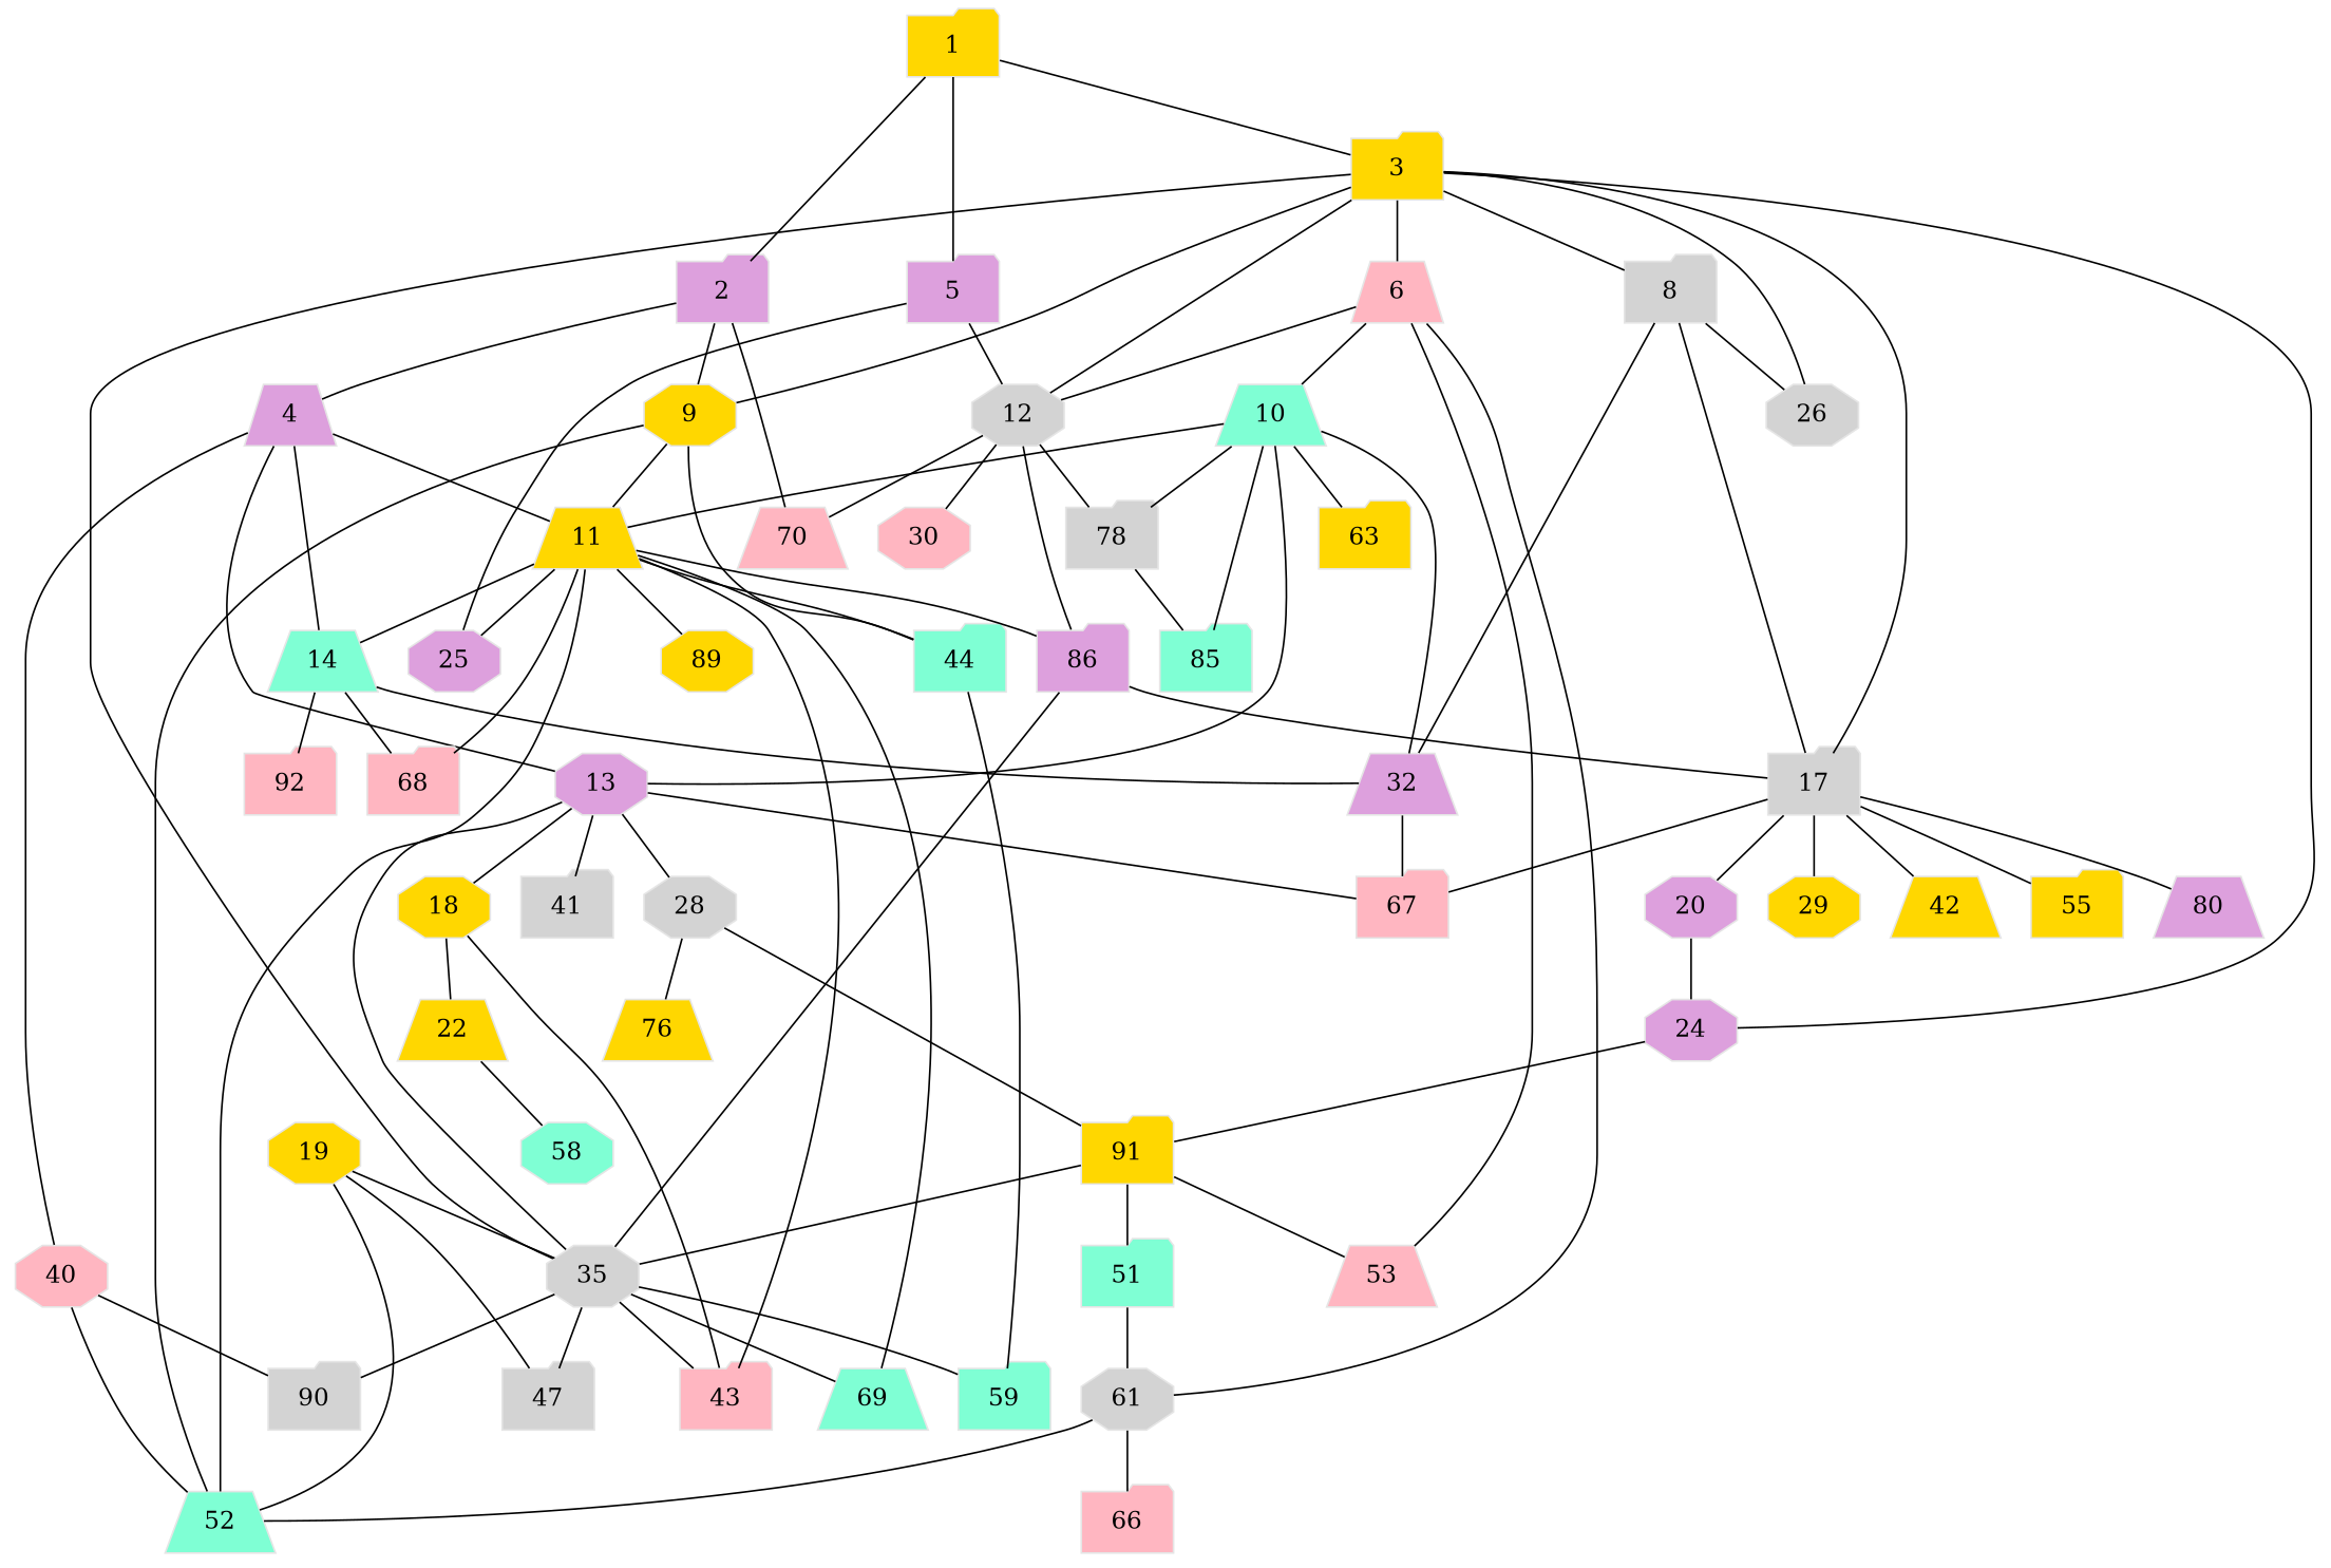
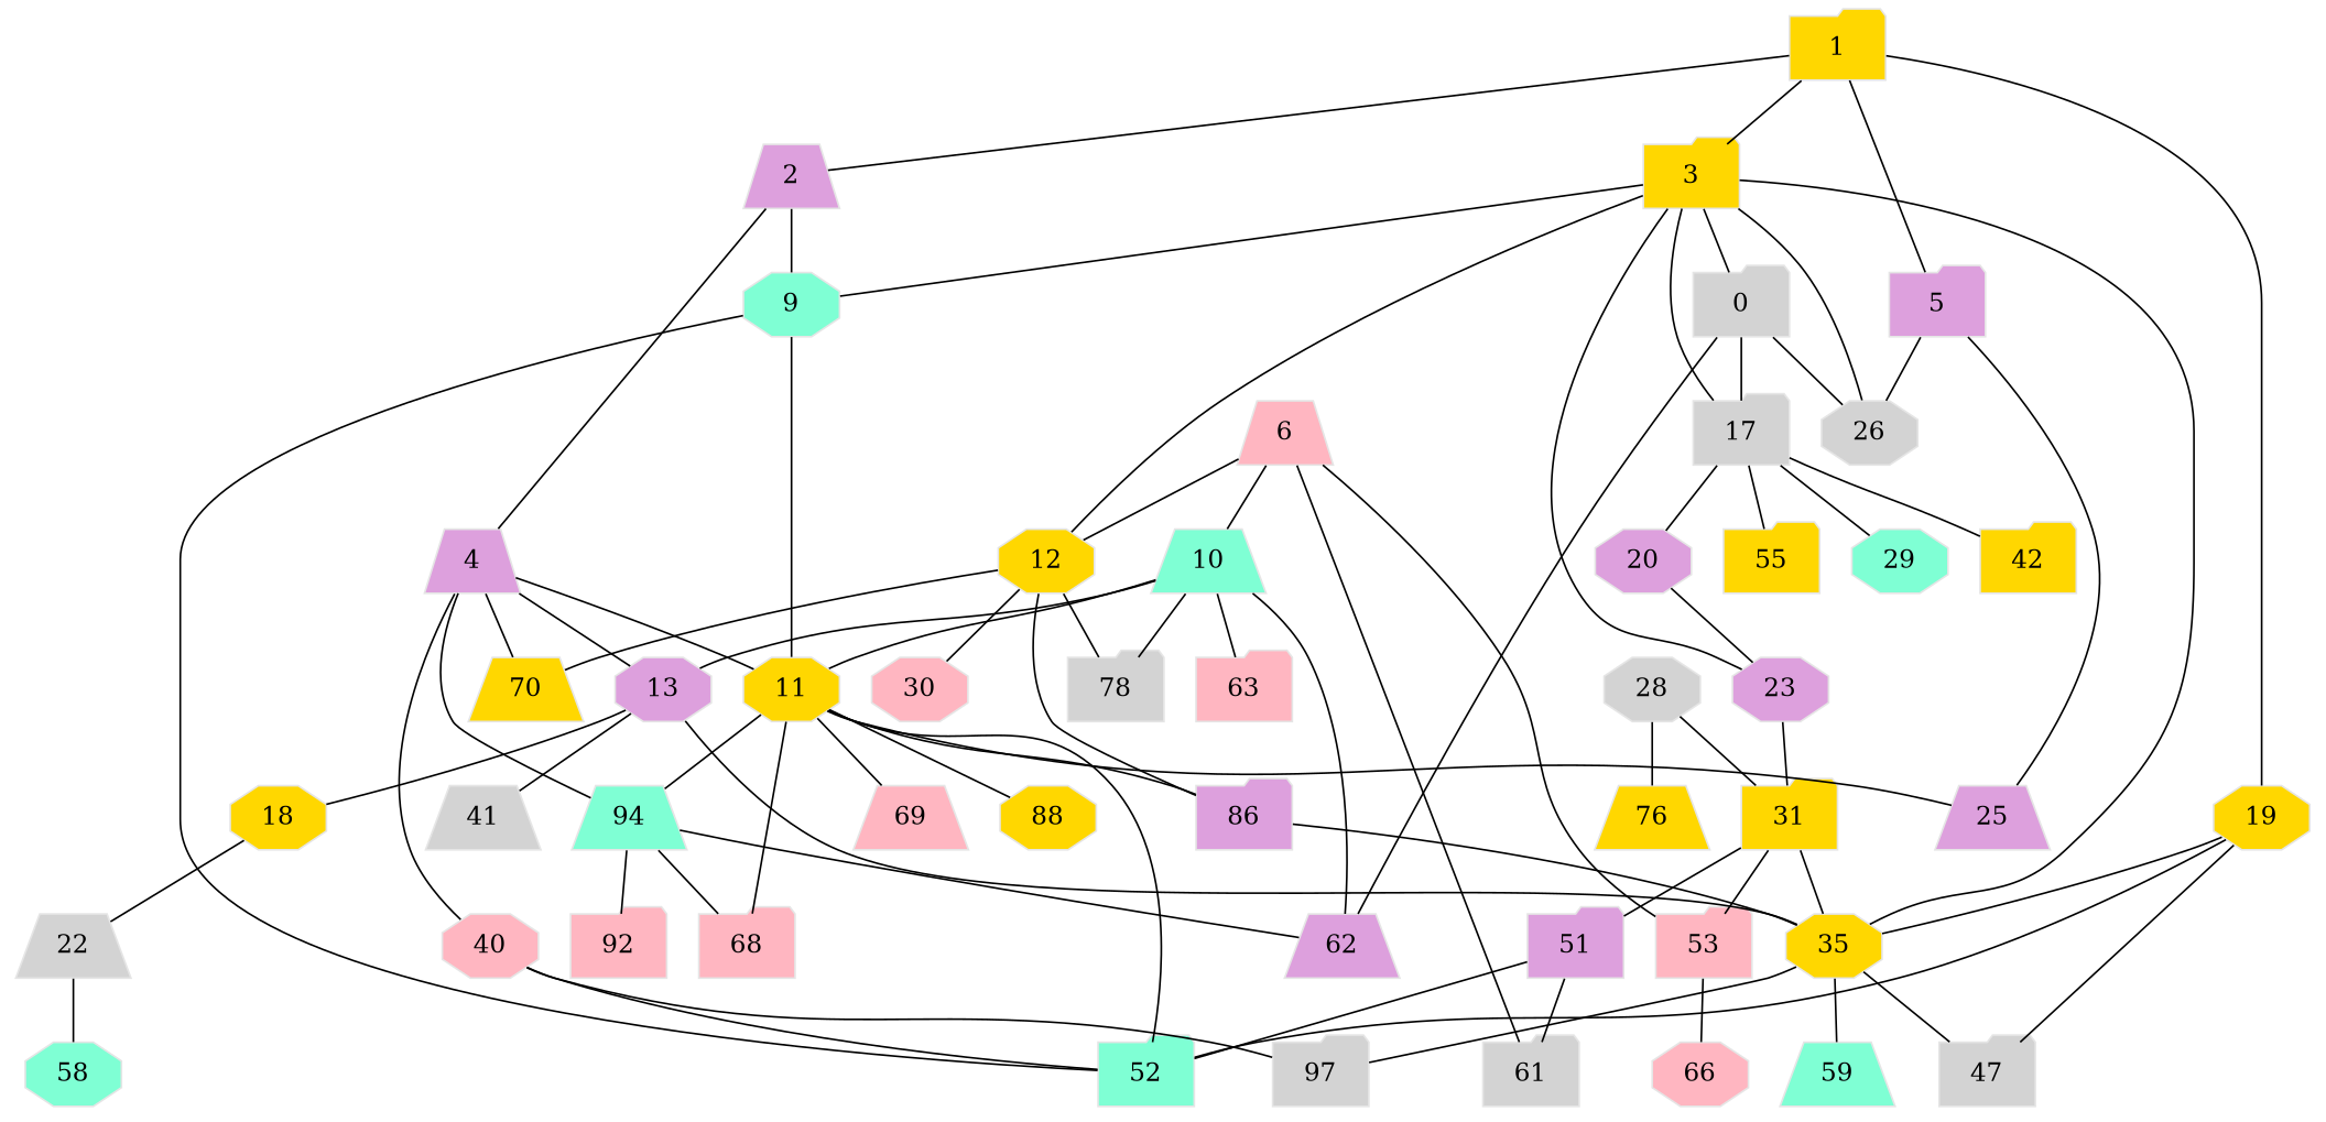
  graph {
    node [color=gray90 fillcolor=lightgrey shape=folder style=filled]
-   2 [fillcolor=plum super="+34"]
+   2 [fillcolor=plum shape=trapezium super="+34"]
    4 [fillcolor=plum shape=trapezium super="+7"]
-   9 [fillcolor=gold shape=octagon super="+65"]
-   70 [fillcolor=lightpink shape=trapezium]
+   9 [fillcolor=aquamarine shape=octagon super="+65"]
+   70 [fillcolor=gold shape=trapezium]
    1 [fillcolor=gold]
    3 [fillcolor=gold super="+91"]
    5 [fillcolor=plum super="+23+27"]
    19 [fillcolor=gold shape=octagon]
-   24 [fillcolor=plum shape=octagon]
+   24 [fillcolor=plum shape=octagon label=23]
    6 [fillcolor=lightpink shape=trapezium super="+71"]
-   8
-   12 [shape=octagon super="+21"]
+   8 [label=0]
+   12 [fillcolor=gold shape=octagon super="+21"]
    17 [super="+33"]
    26 [shape=octagon]
-   35 [shape=octagon super="+39"]
-   25 [fillcolor=plum shape=octagon super="+74"]
-   52 [fillcolor=aquamarine shape=trapezium]
+   35 [fillcolor=gold shape=octagon super="+39"]
+   25 [fillcolor=plum shape=trapezium super="+74"]
+   52 [fillcolor=aquamarine]
    47 [super="+81"]
-   31 [fillcolor=gold super="+48+72" label=91]
-   11 [fillcolor=gold shape=trapezium super="+37+15"]
+   31 [fillcolor=gold super="+48+72"]
+   11 [fillcolor=gold shape=octagon super="+37+15"]
    13 [fillcolor=plum shape=octagon]
-   14 [fillcolor=aquamarine shape=trapezium super="+46+86"]
+   14 [fillcolor=aquamarine shape=trapezium super="+46+86" label=94]
    40 [fillcolor=lightpink shape=octagon]
-   44 [fillcolor=aquamarine super="+45"]
    10 [fillcolor=aquamarine shape=trapezium super="+60"]
-   53 [fillcolor=lightpink shape=trapezium super="+79"]
-   61 [shape=octagon]
-   32 [fillcolor=plum shape=trapezium super="+73"]
+   53 [fillcolor=lightpink super="+79"]
+   61
+   32 [fillcolor=plum shape=trapezium super="+73" label=62]
    78
    n30 [fillcolor=plum label=86 super="+54"]
    30 [fillcolor=lightpink shape=octagon]
-   67 [fillcolor=lightpink]
    20 [fillcolor=plum shape=octagon]
-   29 [fillcolor=gold shape=octagon]
-   42 [fillcolor=gold shape=trapezium]
+   29 [fillcolor=aquamarine shape=octagon]
+   42 [fillcolor=gold]
    55 [fillcolor=gold]
-   80 [fillcolor=plum shape=trapezium]
-   43 [fillcolor=lightpink]
-   69 [fillcolor=aquamarine shape=trapezium]
-   59 [fillcolor=aquamarine]
-   90
+   69 [fillcolor=lightpink shape=trapezium]
+   59 [fillcolor=aquamarine shape=trapezium]
+   90 [label=97]
    68 [fillcolor=lightpink]
-   88 [fillcolor=gold shape=octagon label=89]
+   88 [fillcolor=gold shape=octagon]
    18 [fillcolor=gold shape=octagon]
    28 [shape=octagon super="+75"]
-   41
+   41 [shape=trapezium]
    92 [fillcolor=lightpink]
-   63 [fillcolor=gold super="+82"]
-   85 [fillcolor=aquamarine]
-   66 [fillcolor=lightpink]
-   22 [fillcolor=gold shape=trapezium]
+   63 [fillcolor=lightpink super="+82"]
+   66 [fillcolor=lightpink shape=octagon]
+   22 [shape=trapezium]
    76 [fillcolor=gold shape=trapezium]
    58 [fillcolor=aquamarine shape=octagon]
-   51 [fillcolor=aquamarine]
+   51 [fillcolor=plum]
    2 -- 4
    2 -- 9
-   2 -- 70
+   4 -- 70
    4 -- 11
    4 -- 13
    4 -- 14
    4 -- 40
    9 -- 52
    9 -- 11
-   9 -- 44
    1 -- 2
    1 -- 3
    1 -- 5
+   1 -- 19
    3 -- 9
    3 -- 24
-   3 -- 6
    3 -- 8
    3 -- 12
    3 -- 17
    3 -- 26
    3 -- 35
-   5 -- 12
+   5 -- 26
    5 -- 25
    19 -- 35
    19 -- 52
    19 -- 47
    24 -- 31
    6 -- 12
    6 -- 10
    6 -- 53
    6 -- 61
    8 -- 17
    8 -- 26
    8 -- 32
    12 -- 70
    12 -- 78
    12 -- n30
    12 -- 30
-   17 -- 67
    17 -- 20
    17 -- 29
    17 -- 42
    17 -- 55
-   17 -- 80 [weight=2]
    35 -- 47
-   35 -- 43
-   35 -- 69
    35 -- 59
    35 -- 90
    31 -- 35
    31 -- 53
    31 -- 51
    11 -- 25
    11 -- 52
    11 -- 14
-   11 -- 44 [weight=2]
    11 -- n30 [weight=2]
-   11 -- 43
    11 -- 69
    11 -- 68
    11 -- 88
    13 -- 35
-   13 -- 67
    13 -- 18
-   13 -- 28
    13 -- 41
    14 -- 32
    14 -- 68
    14 -- 92
    40 -- 52
    40 -- 90
-   44 -- 59
    10 -- 11
    10 -- 13
    10 -- 32
    10 -- 78
    10 -- 63
-   10 -- 85
-   61 -- 66
-   32 -- 67
-   78 -- 85
-   n30 -- 17 [weight=2]
+   53 -- 66
    n30 -- 35
    20 -- 24
-   18 -- 43
    18 -- 22
    28 -- 31
    28 -- 76
    22 -- 58
-   61 -- 52
+   51 -- 52
    51 -- 61
  }
